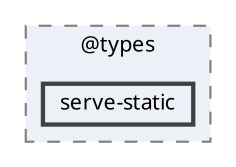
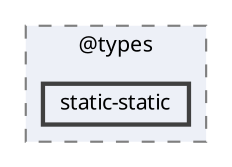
  digraph {
    compound=true
    fontname="Noto Sans"
-   n1 [color=grey25 fillcolor="#edf0f7" fontname="Noto Sans" fontsize=10 height=0.2 label="serve-static" shape=box style="filled,bold" width=0.4]
+   n1 [color=grey25 fillcolor="#edf0f7" fontname="Noto Sans" fontsize=10 height=0.2 label="static-static" shape=box style="filled,bold" width=0.4]
    subgraph cluster_1 {
      bgcolor="#edf0f7"
      fontsize=10
      label="@types"
      pencolor=grey50
      style="filled,dashed"
      n1
    }
  }
